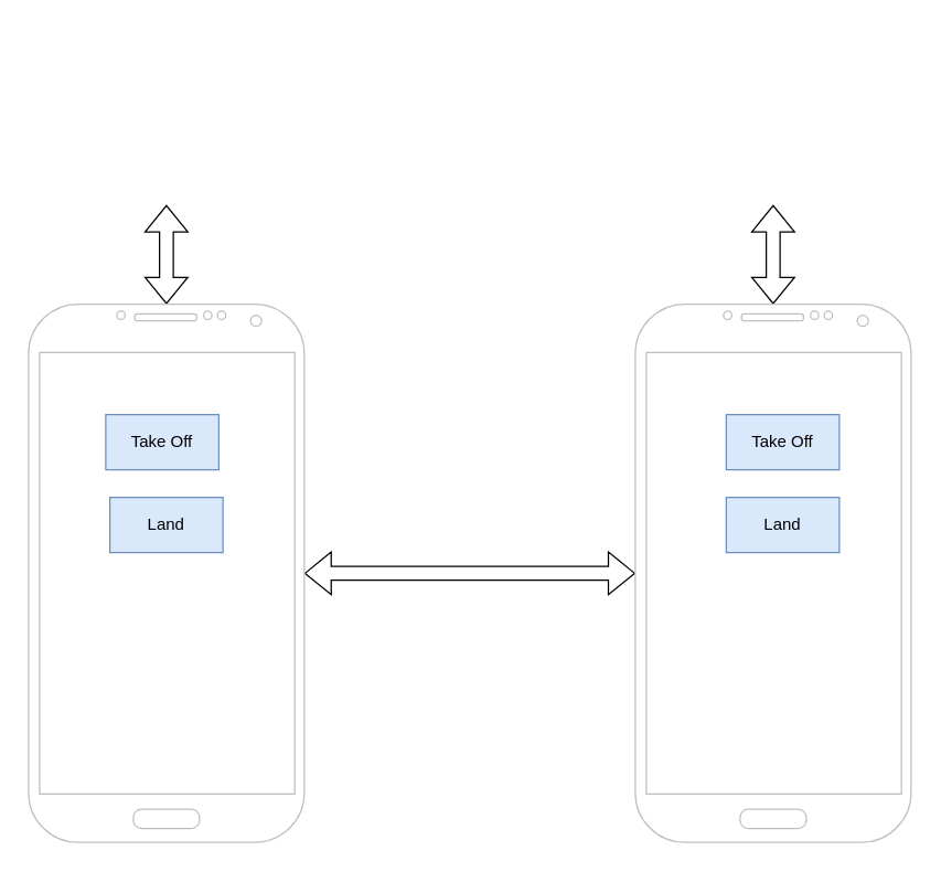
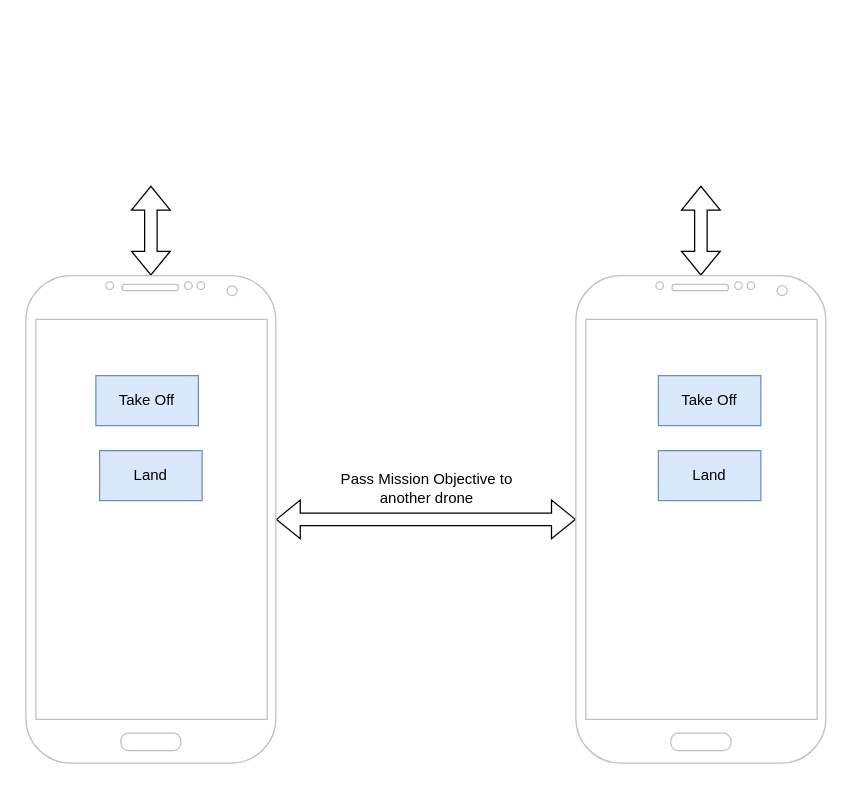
  <mxCell id="0" />
  <mxCell id="1" parent="0" />
  <mxCell id="2" value="" style="shape=image;html=1;verticalAlign=top;verticalLabelPosition=bottom;labelBackgroundColor=#ffffff;imageAspect=0;aspect=fixed;image=https://cdn4.iconfinder.com/data/icons/photographer-7/128/drone-flying-camera-surveillance-aviation-128.png" vertex="1" parent="1"><mxGeometry x="56" y="20" width="128" height="128" as="geometry" /></mxCell>
  <mxCell id="3" value="" style="shape=image;html=1;verticalAlign=top;verticalLabelPosition=bottom;labelBackgroundColor=#ffffff;imageAspect=0;aspect=fixed;image=https://cdn4.iconfinder.com/data/icons/photographer-7/128/drone-flying-camera-surveillance-aviation-128.png" vertex="1" parent="1"><mxGeometry x="496" y="20" width="128" height="128" as="geometry" /></mxCell>
  <mxCell id="4" style="edgeStyle=orthogonalEdgeStyle;rounded=0;orthogonalLoop=1;jettySize=auto;html=1;entryX=0.5;entryY=1;entryDx=0;entryDy=0;shape=flexArrow;startArrow=block;" edge="1" parent="1" source="6" target="2"><mxGeometry relative="1" as="geometry" /></mxCell>
  <mxCell id="5" style="edgeStyle=orthogonalEdgeStyle;shape=flexArrow;rounded=0;orthogonalLoop=1;jettySize=auto;html=1;startArrow=block;" edge="1" parent="1" source="6" target="10"><mxGeometry relative="1" as="geometry" /></mxCell>
  <mxCell id="6" value="" style="verticalLabelPosition=bottom;verticalAlign=top;html=1;shadow=0;dashed=0;strokeWidth=1;shape=mxgraph.android.phone2;strokeColor=#c0c0c0;" vertex="1" parent="1"><mxGeometry x="20" y="220" width="200" height="390" as="geometry" /></mxCell>
  <mxCell id="7" value="Take Off" style="rounded=0;whiteSpace=wrap;html=1;fillColor=#dae8fc;strokeColor=#6c8ebf;" vertex="1" parent="1"><mxGeometry x="76" y="300" width="82" height="40" as="geometry" /></mxCell>
  <mxCell id="8" value="Land" style="rounded=0;whiteSpace=wrap;html=1;fillColor=#dae8fc;strokeColor=#6c8ebf;" vertex="1" parent="1"><mxGeometry x="79" y="360" width="82" height="40" as="geometry" /></mxCell>
  <mxCell id="9" style="edgeStyle=orthogonalEdgeStyle;shape=flexArrow;rounded=0;orthogonalLoop=1;jettySize=auto;html=1;entryX=0.5;entryY=1;entryDx=0;entryDy=0;startArrow=block;" edge="1" parent="1" source="10" target="3"><mxGeometry relative="1" as="geometry" /></mxCell>
  <mxCell id="10" value="" style="verticalLabelPosition=bottom;verticalAlign=top;html=1;shadow=0;dashed=0;strokeWidth=1;shape=mxgraph.android.phone2;strokeColor=#c0c0c0;" vertex="1" parent="1"><mxGeometry x="460" y="220" width="200" height="390" as="geometry" /></mxCell>
  <mxCell id="11" value="Take Off" style="rounded=0;whiteSpace=wrap;html=1;fillColor=#dae8fc;strokeColor=#6c8ebf;" vertex="1" parent="1"><mxGeometry x="526" y="300" width="82" height="40" as="geometry" /></mxCell>
  <mxCell id="12" value="Land" style="rounded=0;whiteSpace=wrap;html=1;fillColor=#dae8fc;strokeColor=#6c8ebf;" vertex="1" parent="1"><mxGeometry x="526" y="360" width="82" height="40" as="geometry" /></mxCell>
+ <mxCell id="13" value="Pass Mission Objective to another drone" style="text;html=1;strokeColor=none;fillColor=none;align=center;verticalAlign=middle;whiteSpace=wrap;rounded=0;" vertex="1" parent="1"><mxGeometry x="266" y="380" width="150" height="20" as="geometry" /></mxCell>
